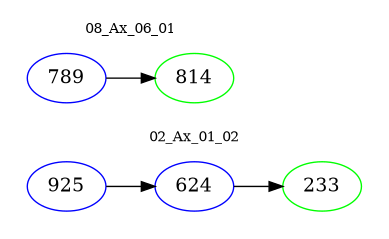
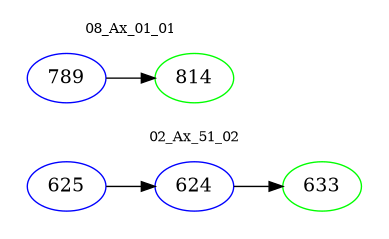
  digraph {
    rankdir=LR
    node [color=blue]
    edge [color=black]
    n1 [label=624]
-   n2 [label=925]
-   n3 [color=green label=233]
+   n2 [label=625]
+   n3 [color=green label=633]
    n4 [label=789]
    n5 [color=green label=814]
    subgraph cluster_1 {
      color=white
      fontsize=10
-     label="02_Ax_01_02"
+     label="02_Ax_51_02"
      n1
      n2
      n3
    }
    subgraph cluster_2 {
      color=white
      fontsize=10
-     label="08_Ax_06_01"
+     label="08_Ax_01_01"
      n4
      n5
    }
    n1 -> n3
    n2 -> n1
    n4 -> n5
  }
